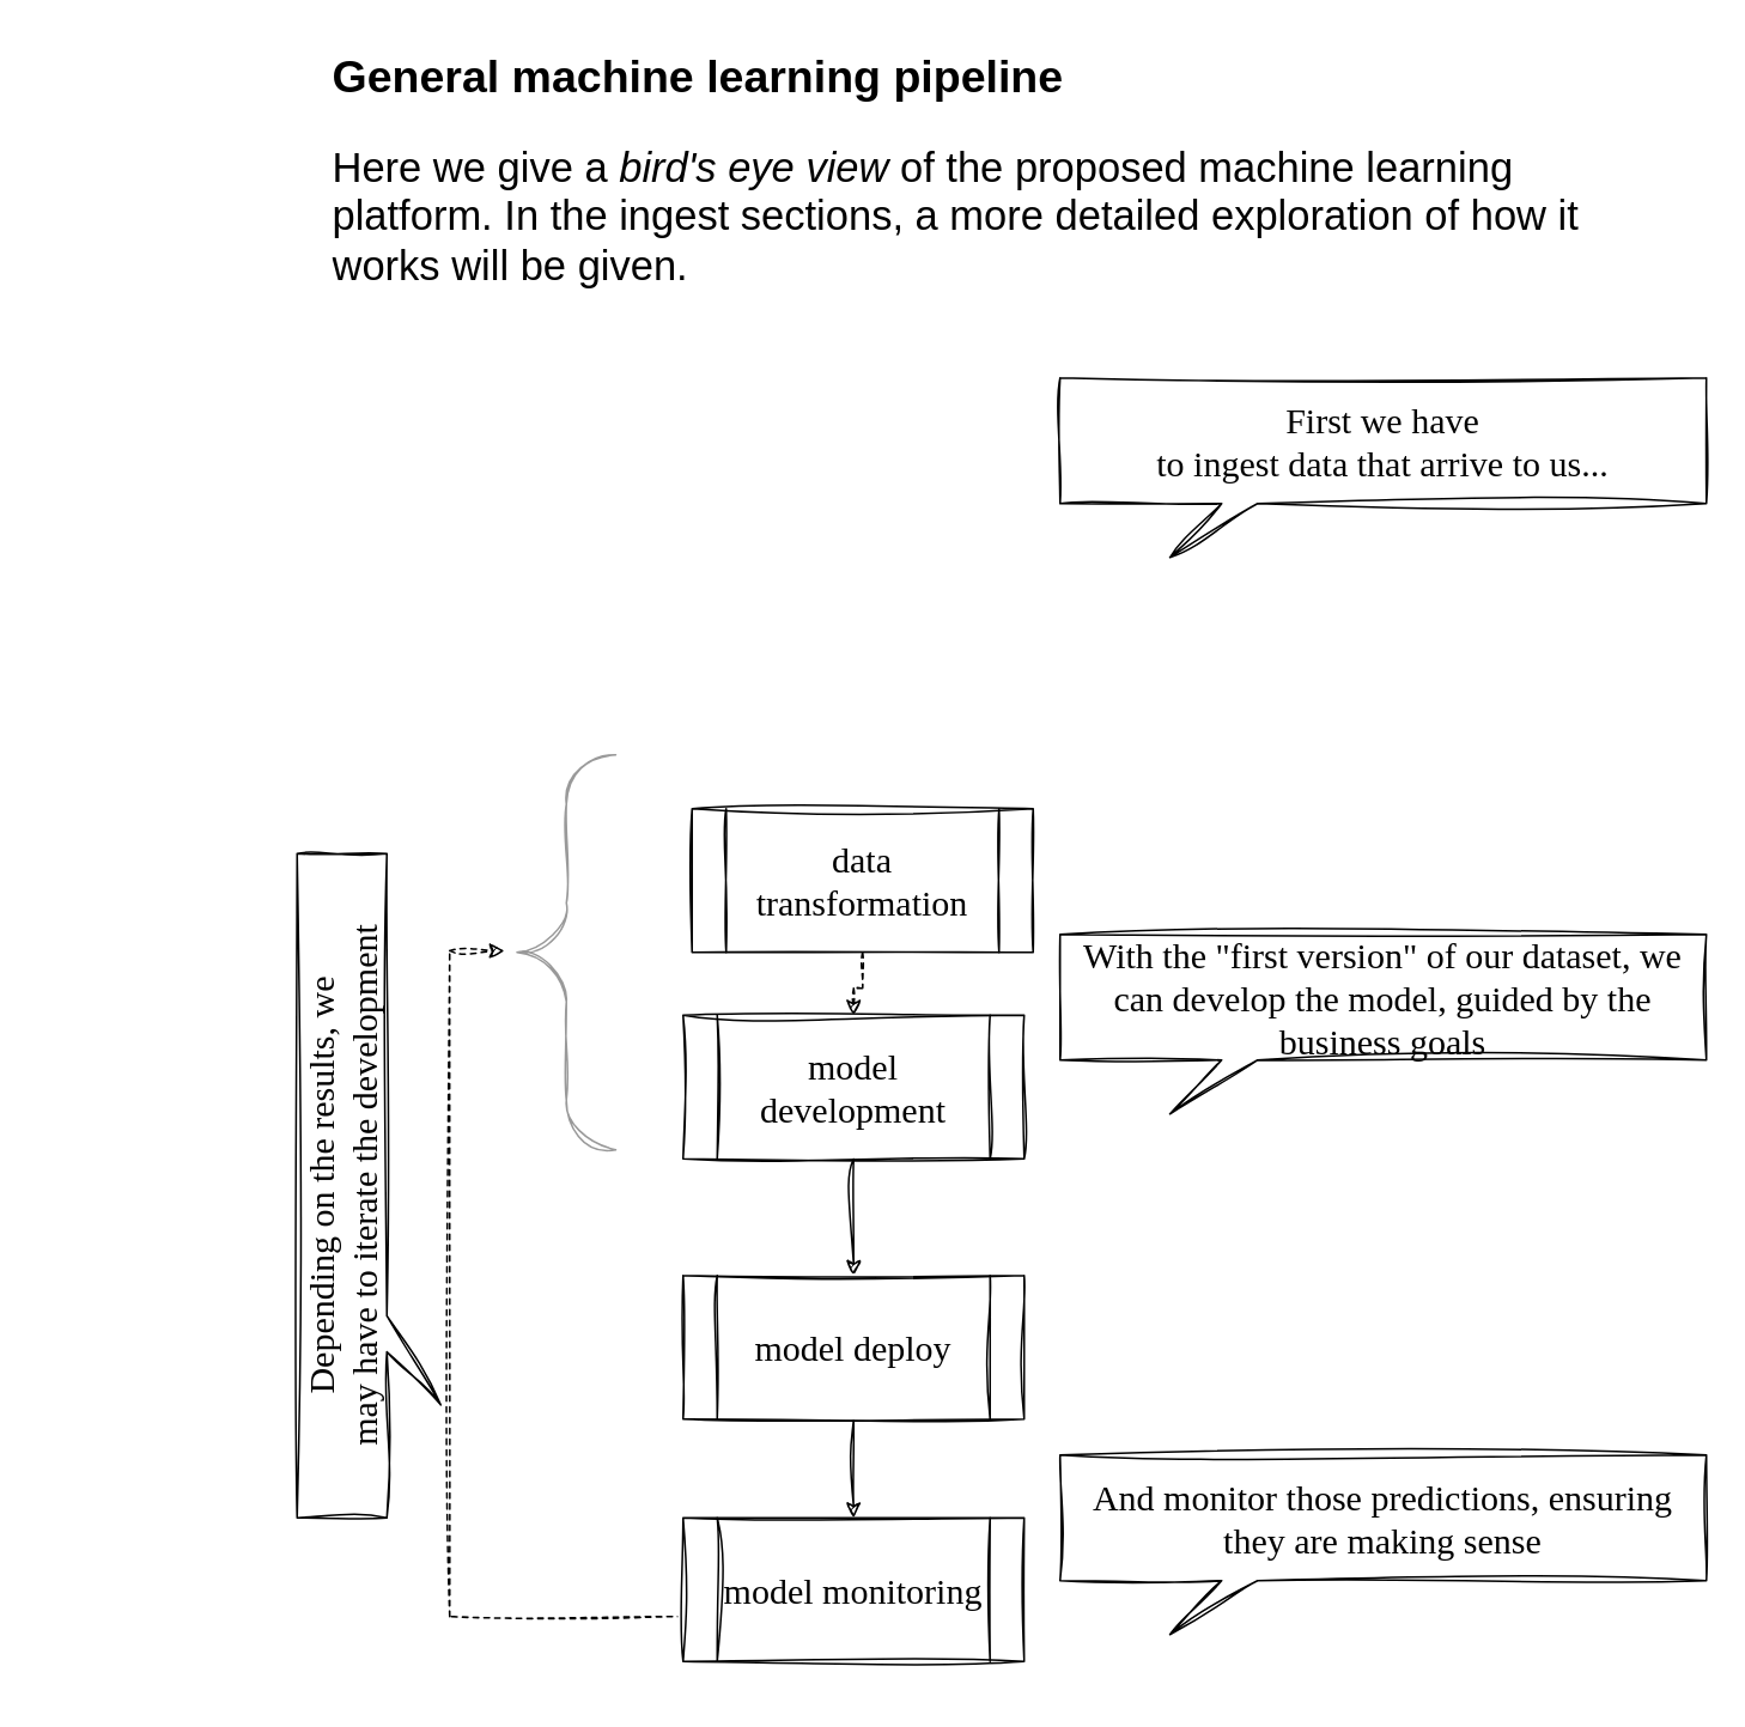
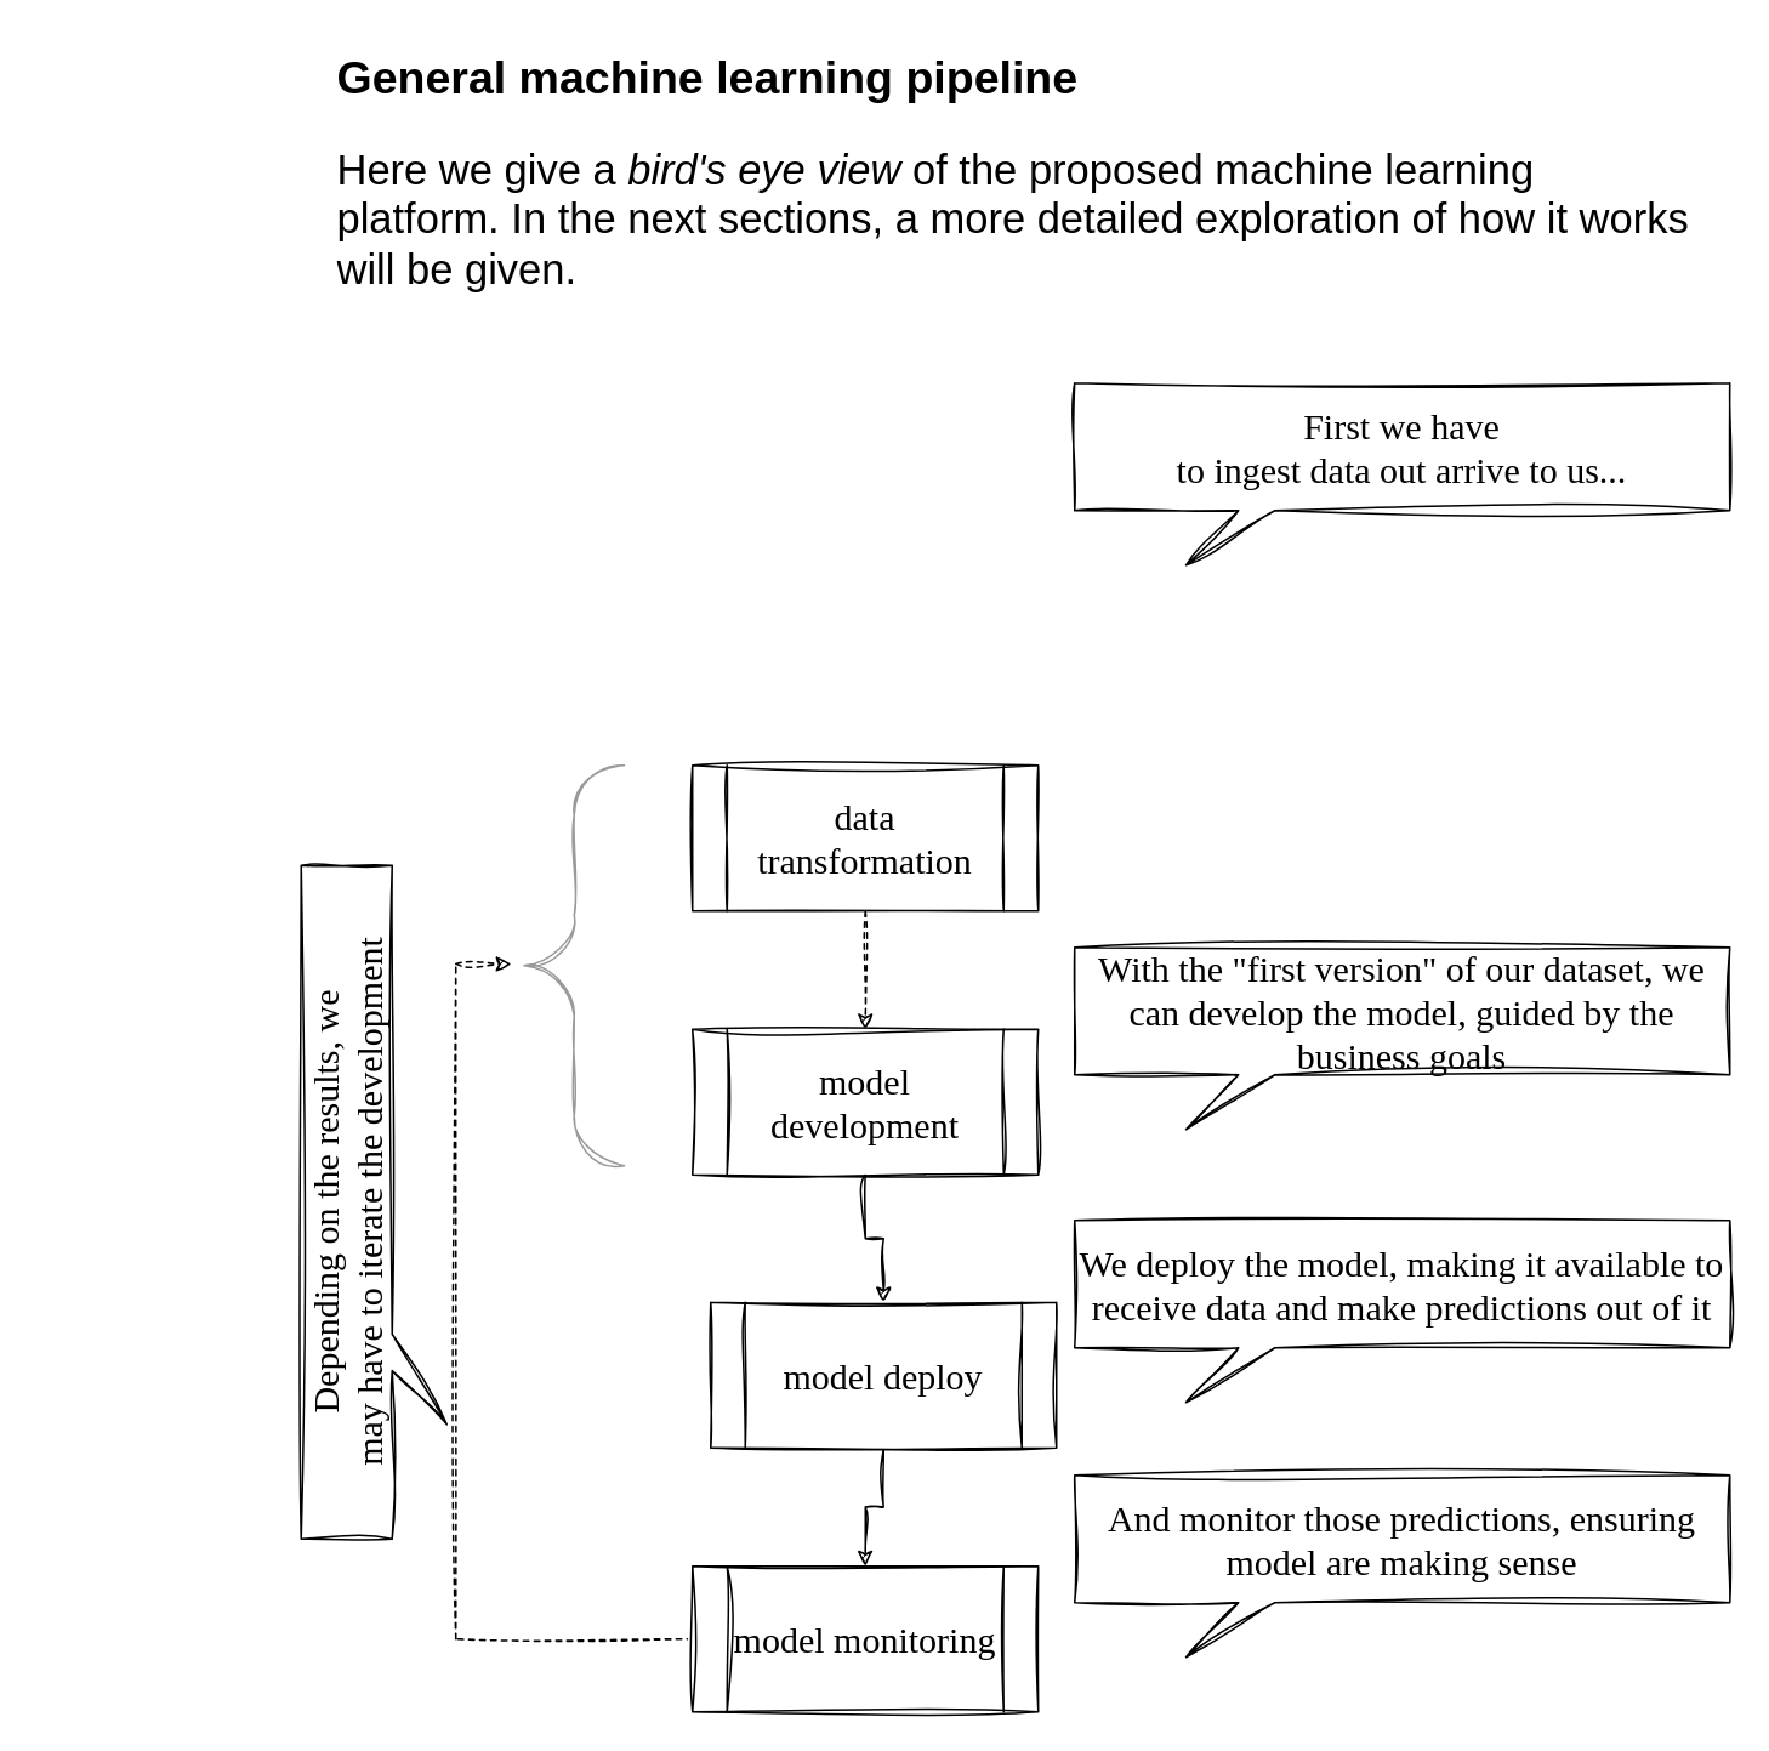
  <mxCell id="0" />
  <mxCell id="1" parent="0" />
- <mxCell id="2" value="&lt;h1 style=&quot;font-size: 25px;&quot;&gt;&lt;font style=&quot;font-size: 25px;&quot;&gt;General machine learning pipeline&lt;/font&gt;&lt;/h1&gt;&lt;p style=&quot;font-size: 23px;&quot;&gt;Here we give a &lt;i&gt;bird's eye view&lt;/i&gt; of the proposed machine learning platform. In the ingest sections, a more detailed exploration of how it works will be given.&lt;/p&gt;" style="text;html=1;strokeColor=none;fillColor=none;spacing=5;spacingTop=-20;whiteSpace=wrap;overflow=hidden;rounded=0;sketch=1;" vertex="1" parent="1"><mxGeometry x="180" y="20" width="760" height="190" as="geometry" /></mxCell>
+ <mxCell id="2" value="&lt;h1 style=&quot;font-size: 25px;&quot;&gt;&lt;font style=&quot;font-size: 25px;&quot;&gt;General machine learning pipeline&lt;/font&gt;&lt;/h1&gt;&lt;p style=&quot;font-size: 23px;&quot;&gt;Here we give a &lt;i&gt;bird's eye view&lt;/i&gt; of the proposed machine learning platform. In the next sections, a more detailed exploration of how it works will be given.&lt;/p&gt;" style="text;html=1;strokeColor=none;fillColor=none;spacing=5;spacingTop=-20;whiteSpace=wrap;overflow=hidden;rounded=0;sketch=1;" vertex="1" parent="1"><mxGeometry x="180" y="20" width="760" height="190" as="geometry" /></mxCell>
  <mxCell id="3" style="edgeStyle=orthogonalEdgeStyle;rounded=0;sketch=1;hachureGap=4;jiggle=2;orthogonalLoop=1;jettySize=auto;html=1;entryX=0.5;entryY=0;entryDx=0;entryDy=0;fontFamily=Architects Daughter;fontSource=https%3A%2F%2Ffonts.googleapis.com%2Fcss%3Ffamily%3DArchitects%2BDaughter;fontSize=20;dashed=1;" edge="1" parent="1" source="4" target="6"><mxGeometry relative="1" as="geometry" /></mxCell>
- <mxCell id="4" value="data transformation" style="shape=process;whiteSpace=wrap;html=1;backgroundOutline=1;sketch=1;hachureGap=4;jiggle=2;fontFamily=Architects Daughter;fontSource=https%3A%2F%2Ffonts.googleapis.com%2Fcss%3Ffamily%3DArchitects%2BDaughter;fontSize=20;" vertex="1" parent="1"><mxGeometry x="385" y="450" width="190" height="80" as="geometry" /></mxCell>
+ <mxCell id="4" value="data transformation" style="shape=process;whiteSpace=wrap;html=1;backgroundOutline=1;sketch=1;hachureGap=4;jiggle=2;fontFamily=Architects Daughter;fontSource=https%3A%2F%2Ffonts.googleapis.com%2Fcss%3Ffamily%3DArchitects%2BDaughter;fontSize=20;" vertex="1" parent="1"><mxGeometry x="380" y="420" width="190" height="80" as="geometry" /></mxCell>
  <mxCell id="5" style="edgeStyle=orthogonalEdgeStyle;rounded=0;sketch=1;hachureGap=4;jiggle=2;orthogonalLoop=1;jettySize=auto;html=1;fontFamily=Architects Daughter;fontSource=https%3A%2F%2Ffonts.googleapis.com%2Fcss%3Ffamily%3DArchitects%2BDaughter;fontSize=20;" edge="1" parent="1" source="6" target="8"><mxGeometry relative="1" as="geometry" /></mxCell>
  <mxCell id="6" value="model development" style="shape=process;whiteSpace=wrap;html=1;backgroundOutline=1;sketch=1;hachureGap=4;jiggle=2;fontFamily=Architects Daughter;fontSource=https%3A%2F%2Ffonts.googleapis.com%2Fcss%3Ffamily%3DArchitects%2BDaughter;fontSize=20;" vertex="1" parent="1"><mxGeometry x="380" y="565" width="190" height="80" as="geometry" /></mxCell>
  <mxCell id="7" style="edgeStyle=orthogonalEdgeStyle;rounded=0;sketch=1;hachureGap=4;jiggle=2;orthogonalLoop=1;jettySize=auto;html=1;fontFamily=Architects Daughter;fontSource=https%3A%2F%2Ffonts.googleapis.com%2Fcss%3Ffamily%3DArchitects%2BDaughter;fontSize=20;" edge="1" parent="1" source="8" target="10"><mxGeometry relative="1" as="geometry" /></mxCell>
- <mxCell id="8" value="model deploy" style="shape=process;whiteSpace=wrap;html=1;backgroundOutline=1;sketch=1;hachureGap=4;jiggle=2;fontFamily=Architects Daughter;fontSource=https%3A%2F%2Ffonts.googleapis.com%2Fcss%3Ffamily%3DArchitects%2BDaughter;fontSize=20;" vertex="1" parent="1"><mxGeometry x="380" y="710" width="190" height="80" as="geometry" /></mxCell>
+ <mxCell id="8" value="model deploy" style="shape=process;whiteSpace=wrap;html=1;backgroundOutline=1;sketch=1;hachureGap=4;jiggle=2;fontFamily=Architects Daughter;fontSource=https%3A%2F%2Ffonts.googleapis.com%2Fcss%3Ffamily%3DArchitects%2BDaughter;fontSize=20;" vertex="1" parent="1"><mxGeometry x="390" y="715" width="190" height="80" as="geometry" /></mxCell>
  <mxCell id="9" style="edgeStyle=orthogonalEdgeStyle;rounded=0;sketch=1;hachureGap=4;jiggle=2;orthogonalLoop=1;jettySize=auto;html=1;entryX=0.504;entryY=0.007;entryDx=0;entryDy=0;entryPerimeter=0;fontFamily=Architects Daughter;fontSource=https%3A%2F%2Ffonts.googleapis.com%2Fcss%3Ffamily%3DArchitects%2BDaughter;fontSize=20;dashed=1;" edge="1" parent="1" source="10" target="11"><mxGeometry relative="1" as="geometry"><Array as="points"><mxPoint x="250" y="900" /><mxPoint x="250" y="529" /></Array></mxGeometry></mxCell>
- <mxCell id="10" value="model monitoring" style="shape=process;whiteSpace=wrap;html=1;backgroundOutline=1;sketch=1;hachureGap=4;jiggle=2;fontFamily=Architects Daughter;fontSource=https%3A%2F%2Ffonts.googleapis.com%2Fcss%3Ffamily%3DArchitects%2BDaughter;fontSize=20;" vertex="1" parent="1"><mxGeometry x="380" y="845" width="190" height="80" as="geometry" /></mxCell>
+ <mxCell id="10" value="model monitoring" style="shape=process;whiteSpace=wrap;html=1;backgroundOutline=1;sketch=1;hachureGap=4;jiggle=2;fontFamily=Architects Daughter;fontSource=https%3A%2F%2Ffonts.googleapis.com%2Fcss%3Ffamily%3DArchitects%2BDaughter;fontSize=20;" vertex="1" parent="1"><mxGeometry x="380" y="860" width="190" height="80" as="geometry" /></mxCell>
  <mxCell id="11" value="" style="labelPosition=right;align=left;strokeWidth=1;shape=mxgraph.mockup.markup.curlyBrace;html=1;shadow=0;dashed=0;strokeColor=#999999;direction=north;sketch=1;hachureGap=4;jiggle=2;fontFamily=Architects Daughter;fontSource=https%3A%2F%2Ffonts.googleapis.com%2Fcss%3Ffamily%3DArchitects%2BDaughter;fontSize=20;" vertex="1" parent="1"><mxGeometry x="280" y="420" width="70" height="220" as="geometry" /></mxCell>
- <mxCell id="12" value="First we have &lt;br&gt;to ingest data that arrive to us..." style="shape=callout;whiteSpace=wrap;html=1;perimeter=calloutPerimeter;sketch=1;hachureGap=4;jiggle=2;fontFamily=Architects Daughter;fontSource=https%3A%2F%2Ffonts.googleapis.com%2Fcss%3Ffamily%3DArchitects%2BDaughter;fontSize=20;size=30;position=0.25;position2=0.17;" vertex="1" parent="1"><mxGeometry x="590" y="210" width="360" height="100" as="geometry" /></mxCell>
+ <mxCell id="12" value="First we have &lt;br&gt;to ingest data out arrive to us..." style="shape=callout;whiteSpace=wrap;html=1;perimeter=calloutPerimeter;sketch=1;hachureGap=4;jiggle=2;fontFamily=Architects Daughter;fontSource=https%3A%2F%2Ffonts.googleapis.com%2Fcss%3Ffamily%3DArchitects%2BDaughter;fontSize=20;size=30;position=0.25;position2=0.17;" vertex="1" parent="1"><mxGeometry x="590" y="210" width="360" height="100" as="geometry" /></mxCell>
  <mxCell id="13" value="With the &quot;first version&quot; of our dataset, we can develop the model, guided by the business goals" style="shape=callout;whiteSpace=wrap;html=1;perimeter=calloutPerimeter;sketch=1;hachureGap=4;jiggle=2;fontFamily=Architects Daughter;fontSource=https%3A%2F%2Ffonts.googleapis.com%2Fcss%3Ffamily%3DArchitects%2BDaughter;fontSize=20;size=30;position=0.25;position2=0.17;" vertex="1" parent="1"><mxGeometry x="590" y="520" width="360" height="100" as="geometry" /></mxCell>
- <mxCell id="15" value="And monitor those predictions, ensuring they are making sense" style="shape=callout;whiteSpace=wrap;html=1;perimeter=calloutPerimeter;sketch=1;hachureGap=4;jiggle=2;fontFamily=Architects Daughter;fontSource=https%3A%2F%2Ffonts.googleapis.com%2Fcss%3Ffamily%3DArchitects%2BDaughter;fontSize=20;size=30;position=0.25;position2=0.17;" vertex="1" parent="1"><mxGeometry x="590" y="810" width="360" height="100" as="geometry" /></mxCell>
+ <mxCell id="14" value="We deploy the model, making it available to receive data and make predictions out of it" style="shape=callout;whiteSpace=wrap;html=1;perimeter=calloutPerimeter;sketch=1;hachureGap=4;jiggle=2;fontFamily=Architects Daughter;fontSource=https%3A%2F%2Ffonts.googleapis.com%2Fcss%3Ffamily%3DArchitects%2BDaughter;fontSize=20;size=30;position=0.25;position2=0.17;" vertex="1" parent="1"><mxGeometry x="590" y="670" width="360" height="100" as="geometry" /></mxCell>
+ <mxCell id="15" value="And monitor those predictions, ensuring model are making sense" style="shape=callout;whiteSpace=wrap;html=1;perimeter=calloutPerimeter;sketch=1;hachureGap=4;jiggle=2;fontFamily=Architects Daughter;fontSource=https%3A%2F%2Ffonts.googleapis.com%2Fcss%3Ffamily%3DArchitects%2BDaughter;fontSize=20;size=30;position=0.25;position2=0.17;" vertex="1" parent="1"><mxGeometry x="590" y="810" width="360" height="100" as="geometry" /></mxCell>
  <mxCell id="16" value="Depending on the results, we&lt;br&gt;may have to iterate the development" style="shape=callout;whiteSpace=wrap;html=1;perimeter=calloutPerimeter;sketch=1;hachureGap=4;jiggle=2;fontFamily=Architects Daughter;fontSource=https%3A%2F%2Ffonts.googleapis.com%2Fcss%3Ffamily%3DArchitects%2BDaughter;fontSize=20;size=30;position=0.25;position2=0.17;rotation=-90;" vertex="1" parent="1"><mxGeometry x="20" y="620" width="370" height="80" as="geometry" /></mxCell>
